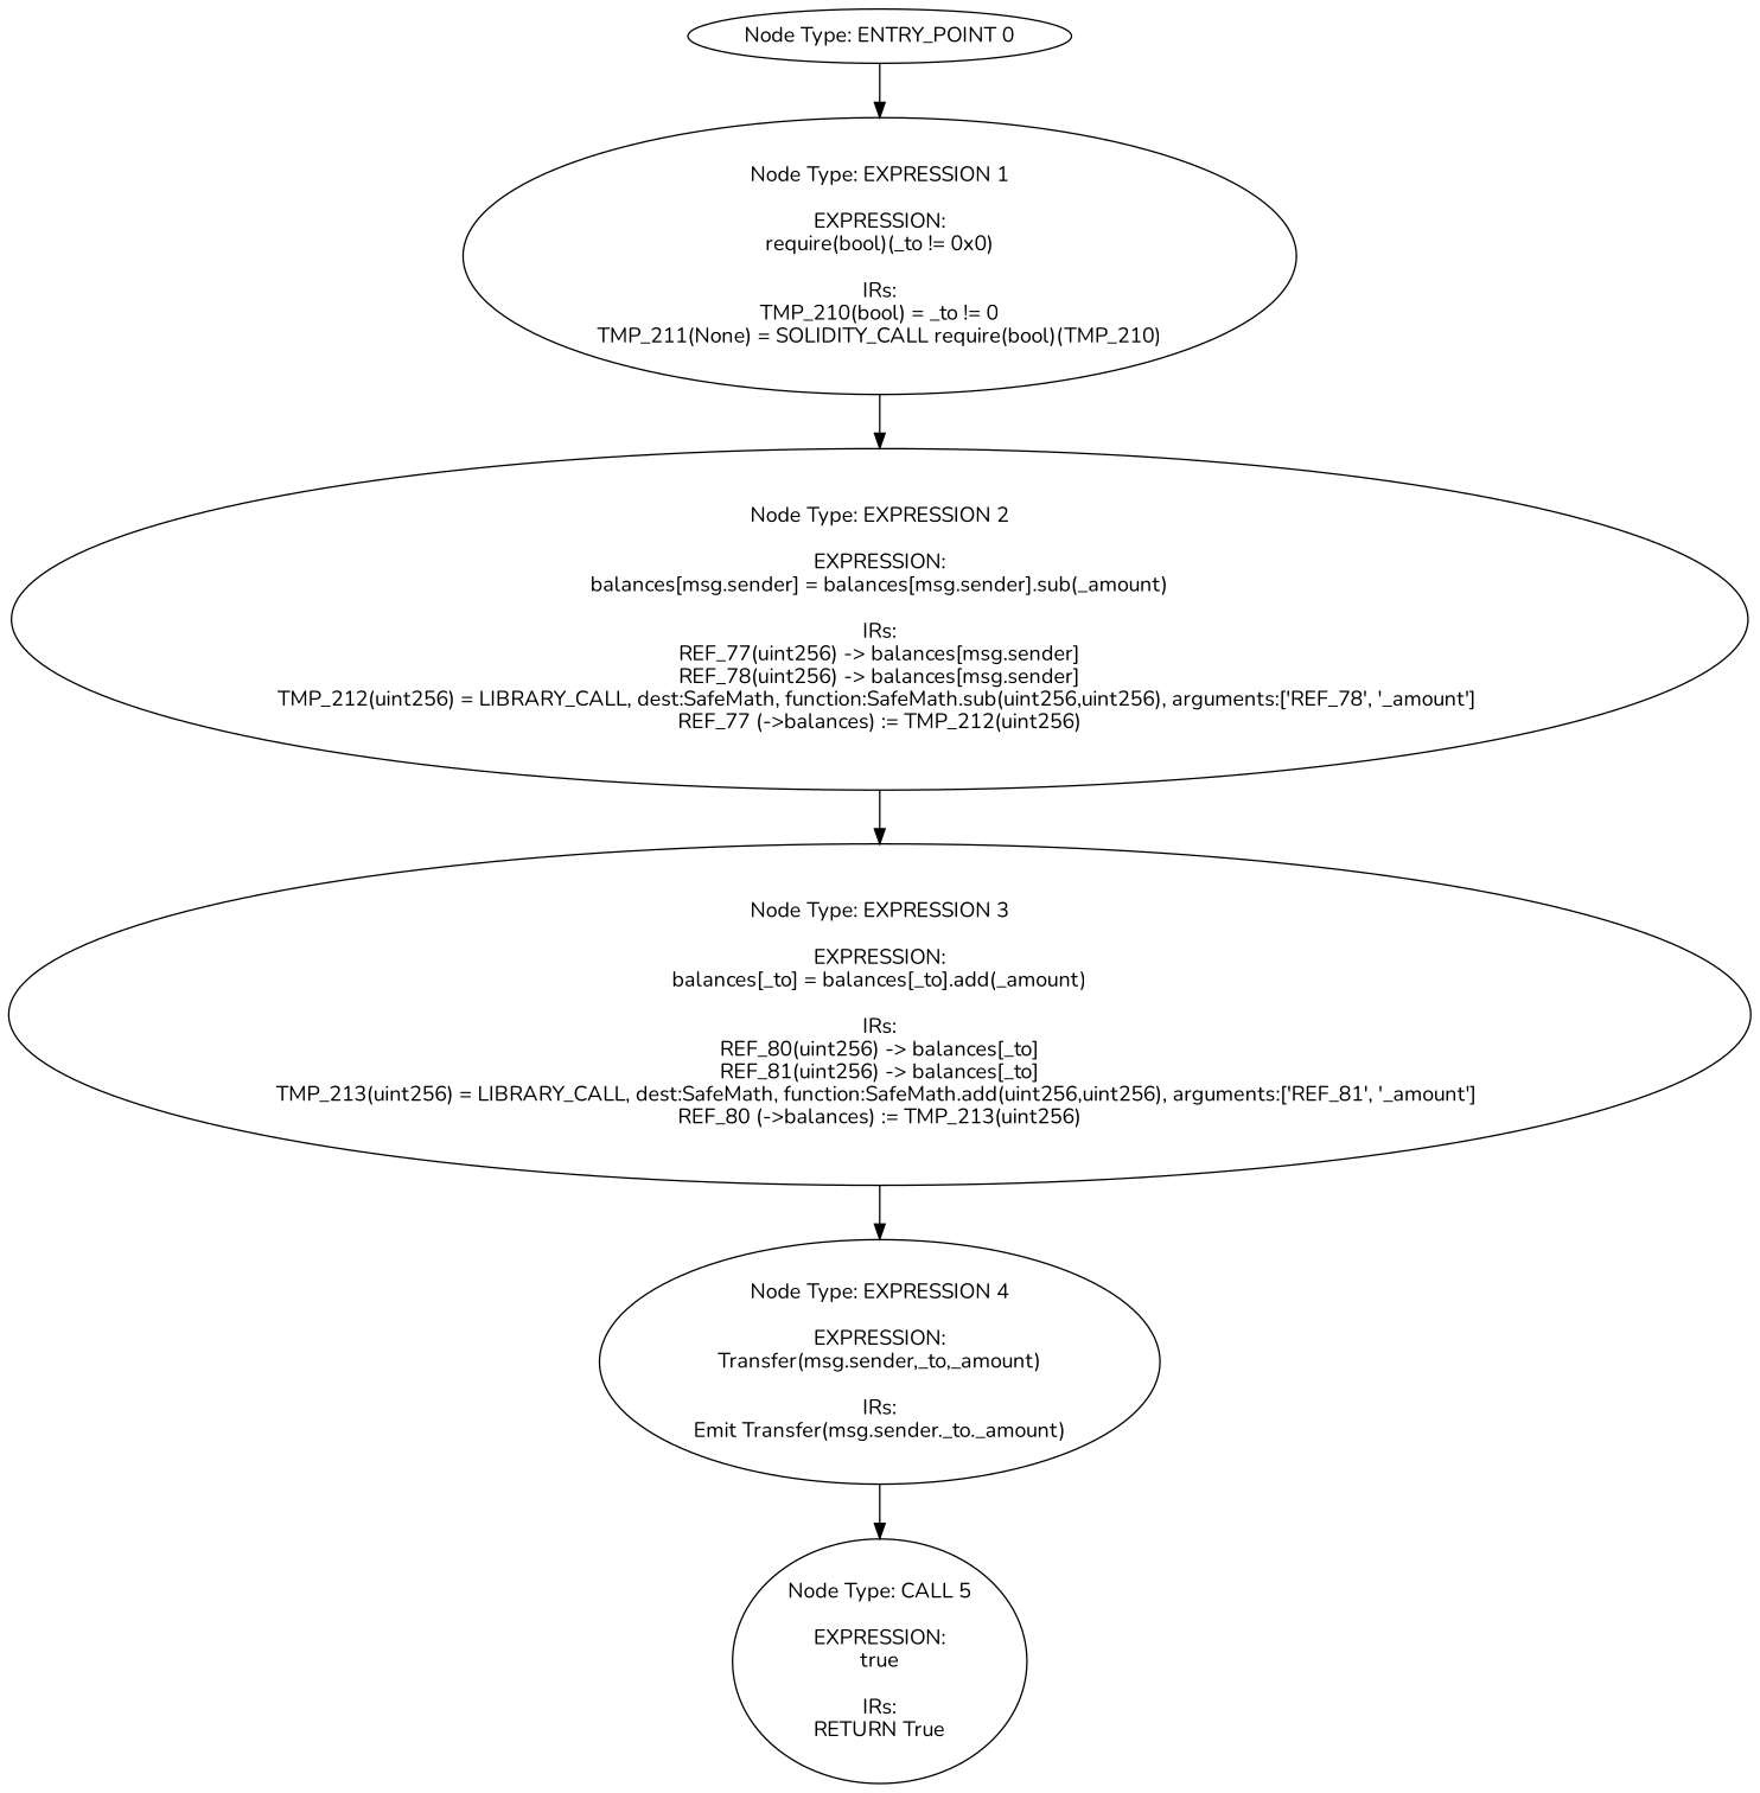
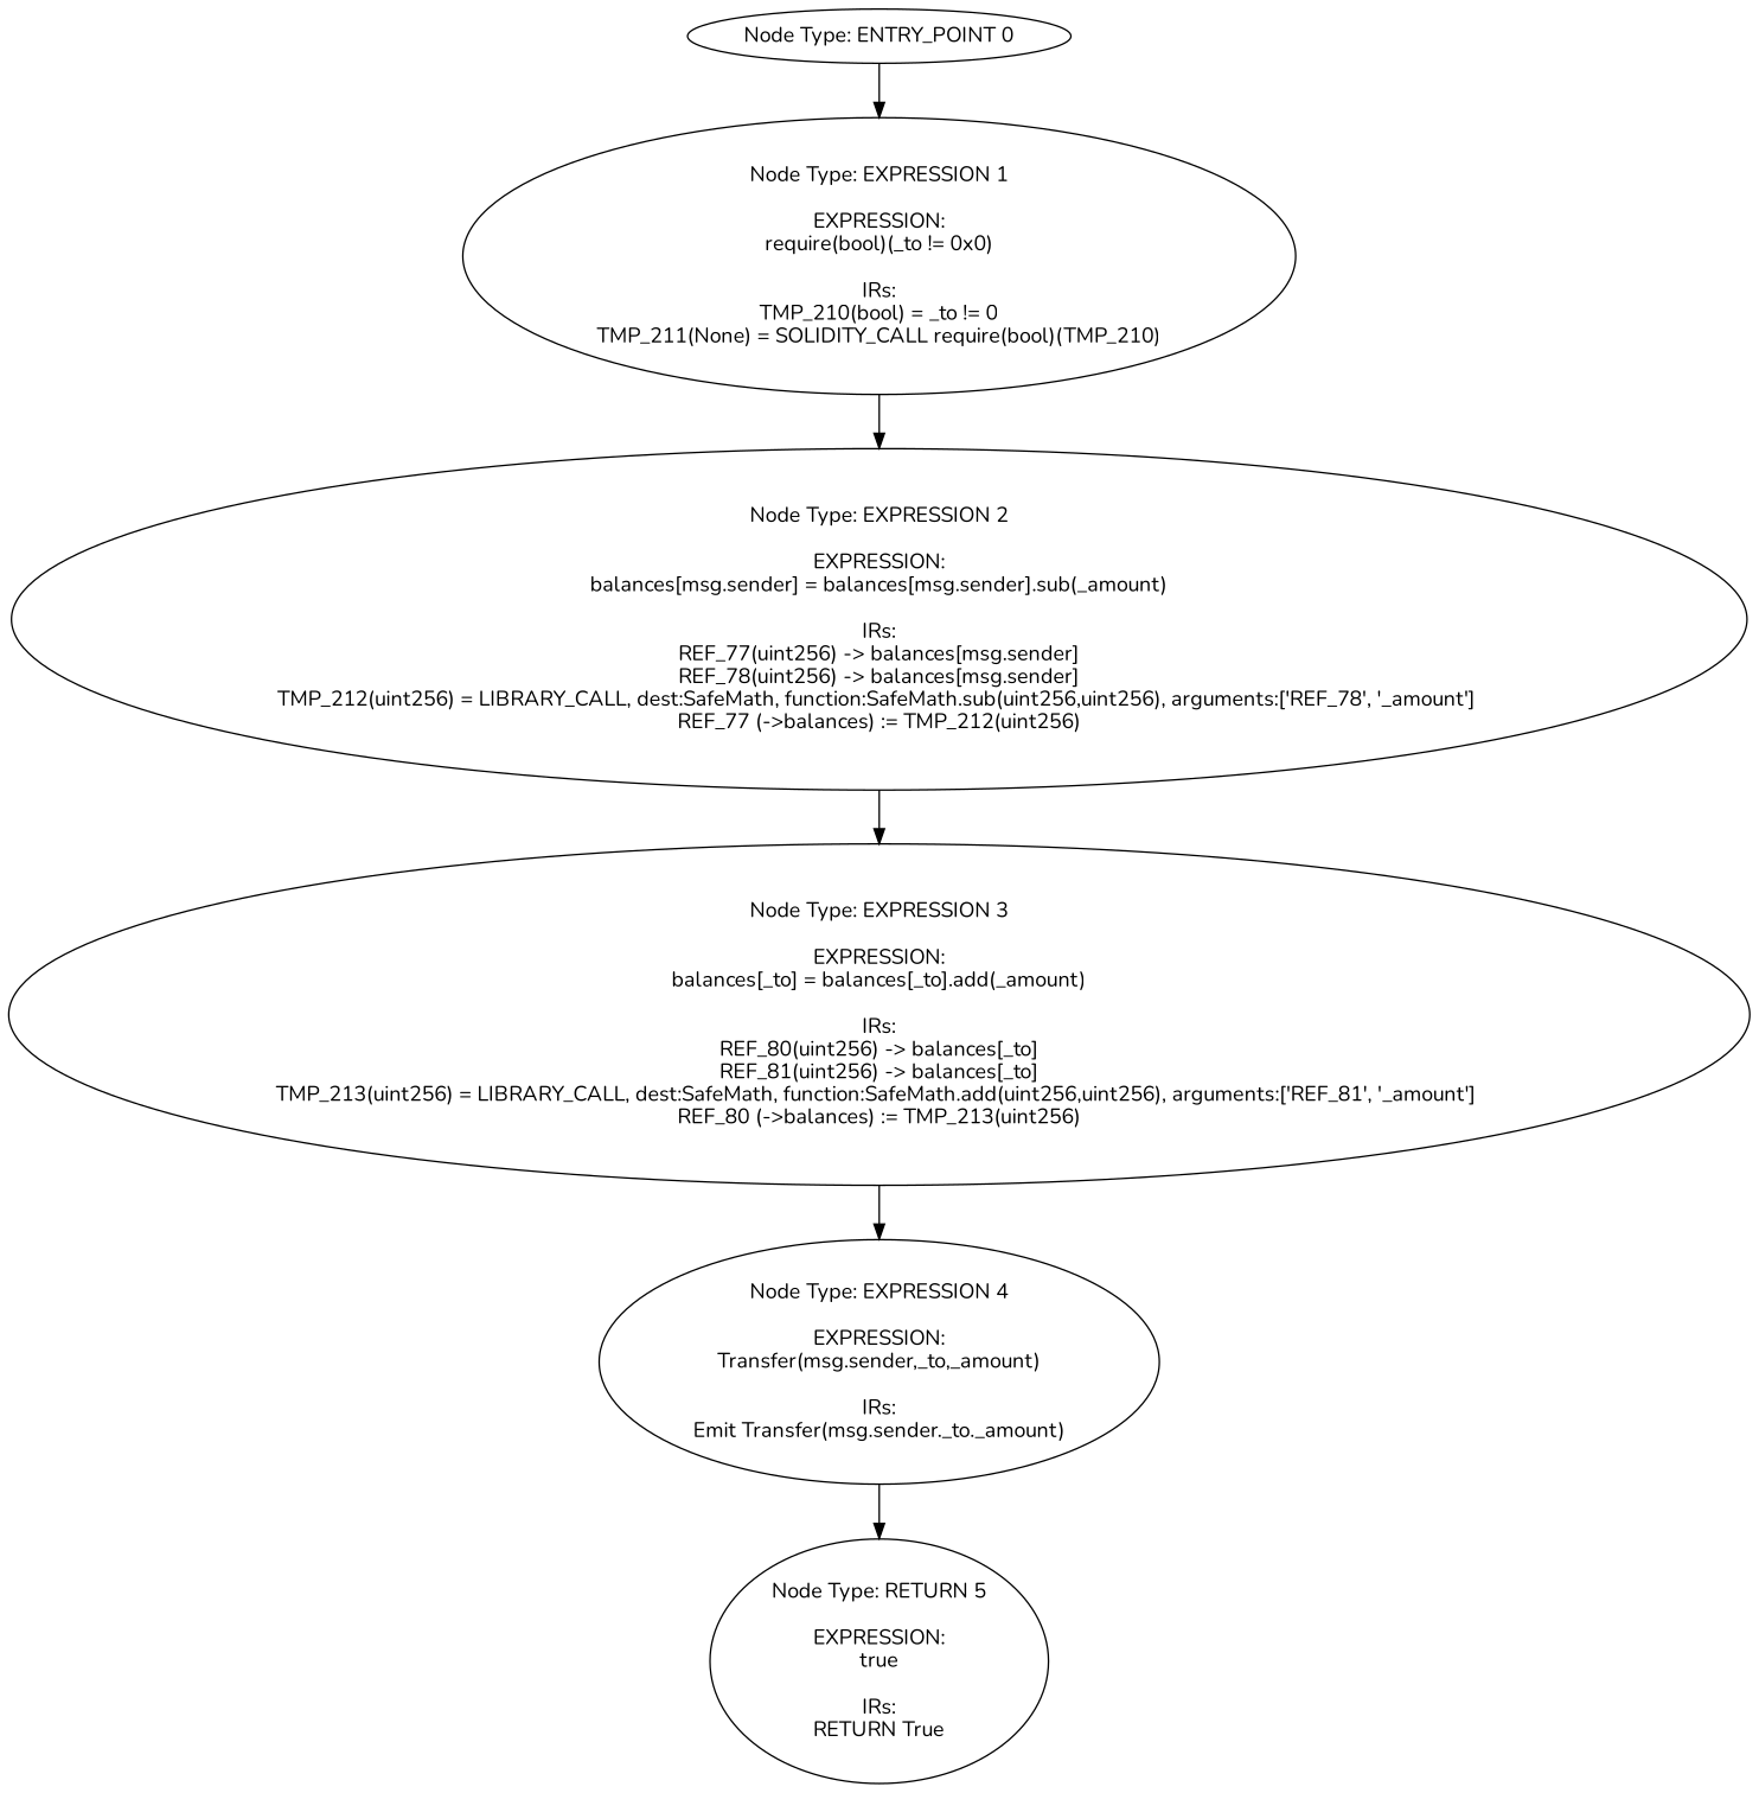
  digraph {
    fontname=Nunito
    node [fontname=Nunito]
    edge [fontname=Nunito]
    n1 [label="Node Type: ENTRY_POINT 0\n"]
    n2 [label="Node Type: EXPRESSION 1\n\nEXPRESSION:\nrequire(bool)(_to != 0x0)\n\nIRs:\nTMP_210(bool) = _to != 0\nTMP_211(None) = SOLIDITY_CALL require(bool)(TMP_210)"]
    n3 [label="Node Type: EXPRESSION 2\n\nEXPRESSION:\nbalances[msg.sender] = balances[msg.sender].sub(_amount)\n\nIRs:\nREF_77(uint256) -> balances[msg.sender]\nREF_78(uint256) -> balances[msg.sender]\nTMP_212(uint256) = LIBRARY_CALL, dest:SafeMath, function:SafeMath.sub(uint256,uint256), arguments:['REF_78', '_amount'] \nREF_77 (->balances) := TMP_212(uint256)"]
    n4 [label="Node Type: EXPRESSION 3\n\nEXPRESSION:\nbalances[_to] = balances[_to].add(_amount)\n\nIRs:\nREF_80(uint256) -> balances[_to]\nREF_81(uint256) -> balances[_to]\nTMP_213(uint256) = LIBRARY_CALL, dest:SafeMath, function:SafeMath.add(uint256,uint256), arguments:['REF_81', '_amount'] \nREF_80 (->balances) := TMP_213(uint256)"]
    n5 [label="Node Type: EXPRESSION 4\n\nEXPRESSION:\nTransfer(msg.sender,_to,_amount)\n\nIRs:\nEmit Transfer(msg.sender._to._amount)"]
-   n6 [label="Node Type: CALL 5\n\nEXPRESSION:\ntrue\n\nIRs:\nRETURN True"]
+   n6 [label="Node Type: RETURN 5\n\nEXPRESSION:\ntrue\n\nIRs:\nRETURN True"]
    n1 -> n2
    n2 -> n3
    n3 -> n4
    n4 -> n5
    n5 -> n6
  }
